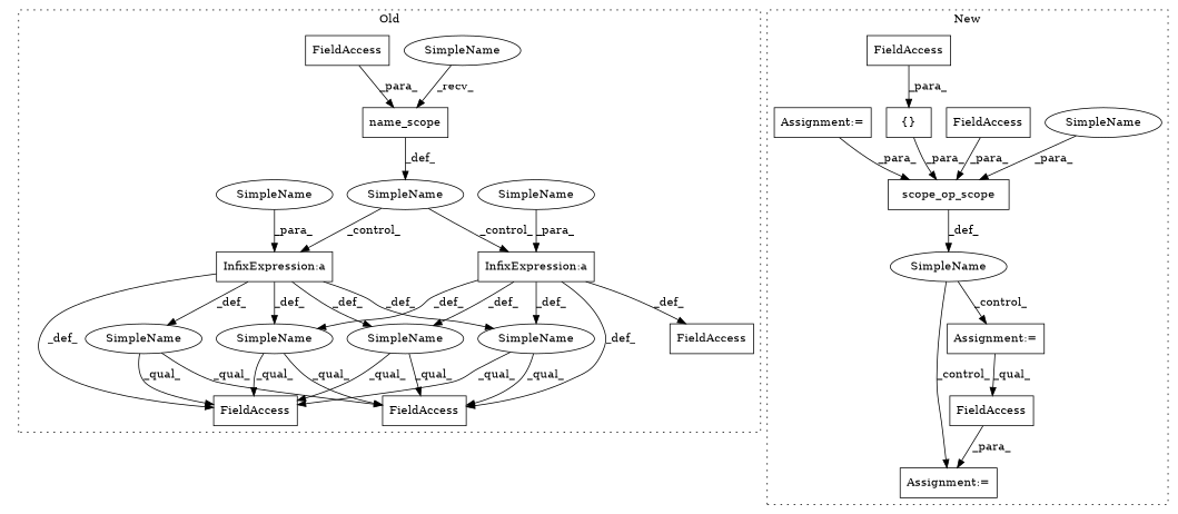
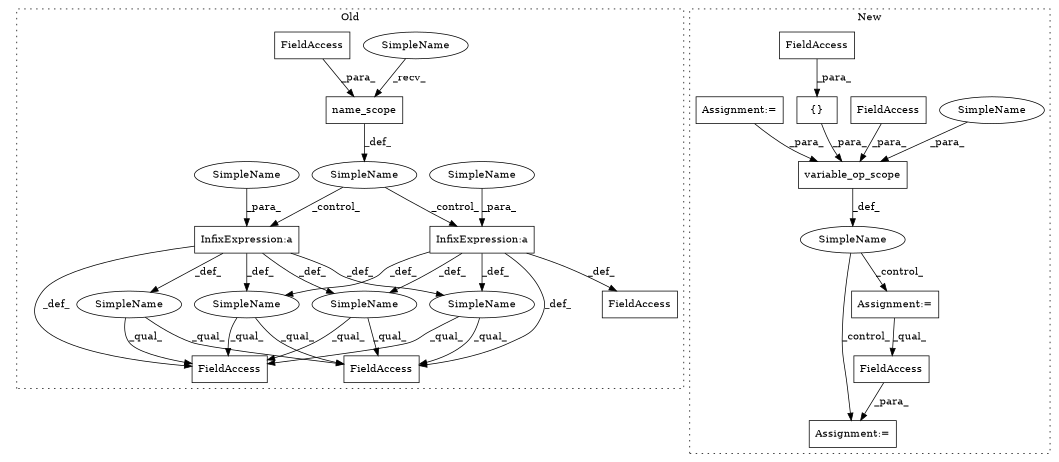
  digraph {
    node [a=42 l=5 shape=box]
    n1 [a=32 l="11,1" label=name_scope s="1670,1685"]
    n2 [a=22 l=4 label=FieldAccess s=1681]
    n3 [a=27 l=3 label="InfixExpression:a" s=1969]
    n4 [a=27 l=3 label="InfixExpression:a" s=2243]
    n5 [a=22 l=11 label=FieldAccess s=3042]
    n6 [l=9 label=SimpleName s=2609 shape=ellipse]
    n7 [a=22 l=11 label=FieldAccess s=3061]
    n8 [label=SimpleName shape=ellipse l=""]
    n9 [a=22 l=1 label=FieldAccess s=2209]
    n10 [l=9 label=SimpleName s=2819 shape=ellipse]
    n11 [l=9 label=SimpleName s=2715 shape=ellipse]
    n12 [l=9 label=SimpleName s=2544 shape=ellipse]
    n13 [label=SimpleName s=1964 shape=ellipse]
    n14 [label=SimpleName s=2238 shape=ellipse]
    n15 [l=10 label=SimpleName s=1659 shape=ellipse]
-   n16 [a=32 l="18,1" label=scope_op_scope s="1699,1753"]
+   n16 [a=32 l="18,1" label=variable_op_scope s="1699,1753"]
    n17 [a=4 l="1,1" label="{}" s="1726,1735"]
    n18 [a=22 label=FieldAccess s=1748]
    n19 [a=7 l=1 label="Assignment:=" s=1785]
    n20 [a=22 l=10 label=FieldAccess s=1786]
    n21 [label=SimpleName shape=ellipse l=""]
    n22 [a=7 label="Assignment:=" s=1768]
    n23 [a=22 l=8 label=FieldAccess s=1727]
    n24 [a=7 l=4 label="Assignment:=" s=1414]
    n25 [label=SimpleName s=1737 shape=ellipse]
    subgraph cluster_1 {
      label=Old
      style=dotted
      n1
      n2
      n3
      n4
      n5
      n6
      n7
      n8
      n9
      n10
      n11
      n12
      n13
      n14
      n15
    }
    subgraph cluster_2 {
      label=New
      style=dotted
      n16
      n17
      n18
      n19
      n20
      n21
      n22
      n23
      n24
      n25
    }
    n1 -> n8 [label=_def_]
    n2 -> n1 [label=_para_]
    n3 -> n5 [label=_def_]
    n3 -> n6 [label=_def_]
    n3 -> n10 [label=_def_]
    n3 -> n11 [label=_def_]
    n3 -> n12 [label=_def_]
    n4 -> n6 [label=_def_]
    n4 -> n7 [label=_def_]
    n4 -> n9 [label=_def_]
    n4 -> n10 [label=_def_]
    n4 -> n11 [label=_def_]
    n6 -> n5 [label=_qual_]
    n6 -> n7 [label=_qual_]
    n8 -> n3 [label=_control_]
    n8 -> n4 [label=_control_]
    n10 -> n5 [label=_qual_]
    n10 -> n7 [label=_qual_]
    n11 -> n5 [label=_qual_]
    n11 -> n7 [label=_qual_]
    n12 -> n5 [label=_qual_]
    n12 -> n7 [label=_qual_]
    n13 -> n3 [label=_para_]
    n14 -> n4 [label=_para_]
    n15 -> n1 [label=_recv_]
    n16 -> n21 [label=_def_]
    n17 -> n16 [label=_para_]
    n18 -> n16 [label=_para_]
    n20 -> n19 [label=_para_]
    n21 -> n19 [label=_control_]
    n21 -> n22 [label=_control_]
    n22 -> n20 [label=_qual_]
    n23 -> n17 [label=_para_]
    n24 -> n16 [label=_para_]
    n25 -> n16 [label=_para_]
  }
